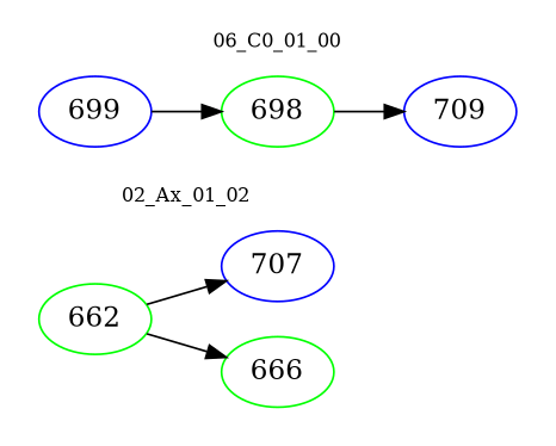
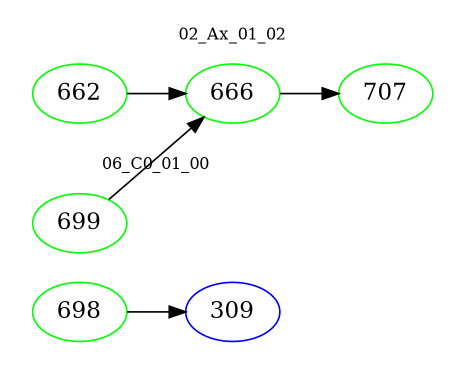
  digraph {
    rankdir=LR
    node [color=green]
    edge [color=black]
    n1 [label=662]
    n2 [label=666]
-   n3 [color=blue label=707]
-   n4 [color=blue label=699]
+   n3 [label=707]
+   n4 [label=699]
    n5 [label=698]
-   n6 [color=blue label=709]
+   n6 [color=blue label=309]
    subgraph cluster_1 {
      color=white
      fontsize=10
      label="02_Ax_01_02"
      n1
      n2
      n3
    }
    subgraph cluster_2 {
      color=white
      fontsize=10
      label="06_C0_01_00"
      n4
      n5
      n6
    }
    n1 -> n2
-   n1 -> n3
-   n4 -> n5
+   n2 -> n3
+   n4 -> n2
    n5 -> n6
  }
